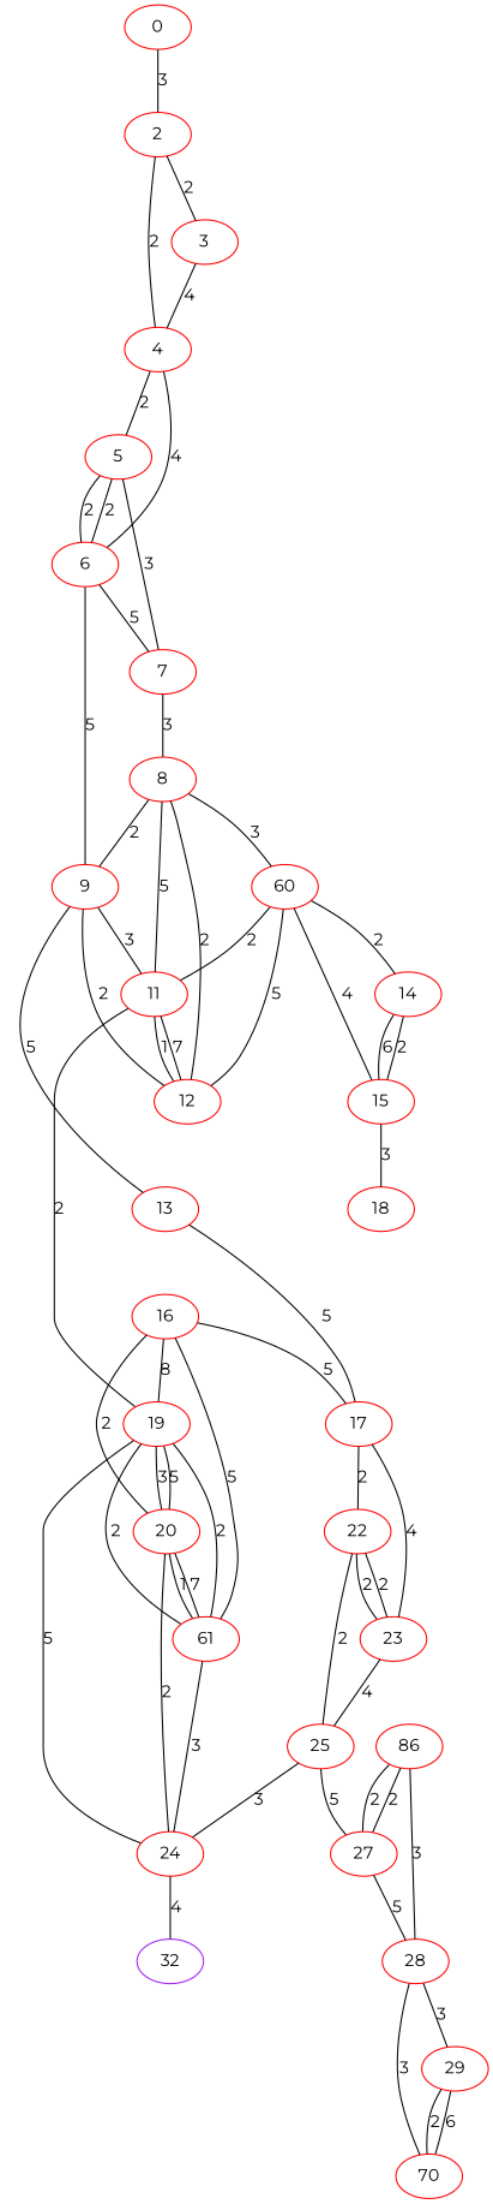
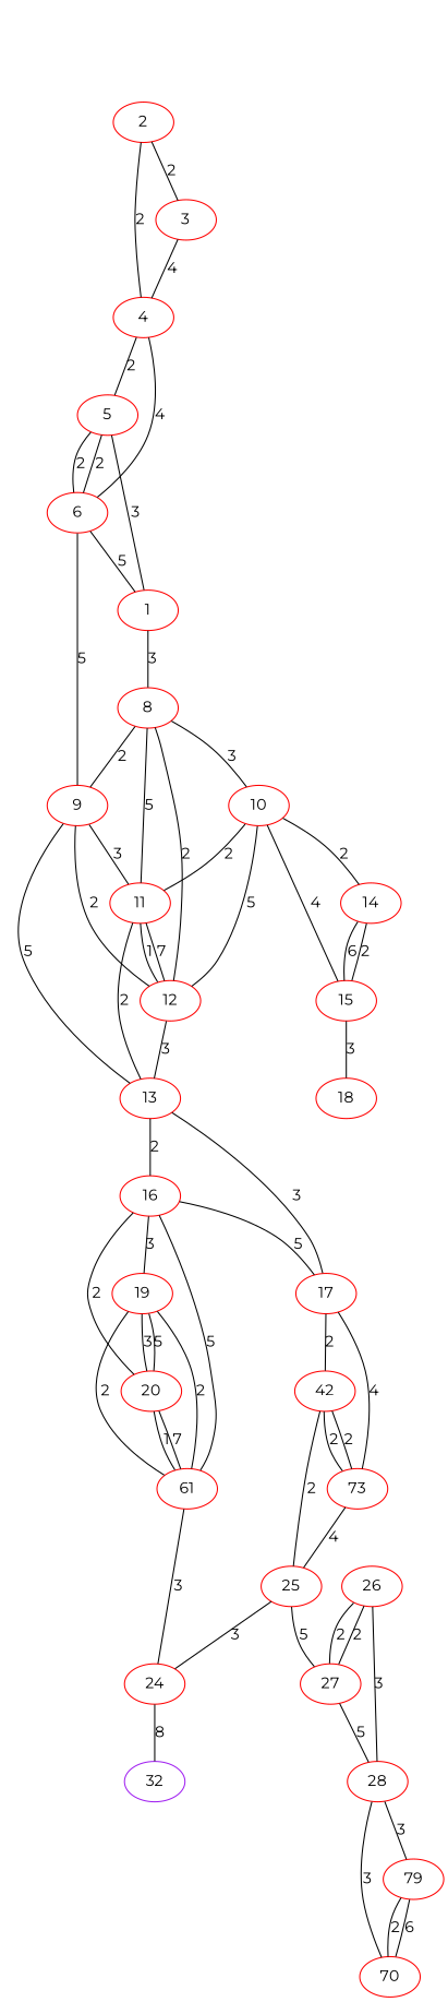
  graph {
    fontname=Montserrat
    node [color=red fontname=Montserrat weight=1]
    edge [fontname=Montserrat]
-   0
    2
    3
    4
    5
    6
-   7
+   7 [label=1]
    9
    8
-   10 [label=60]
+   10
    11
    12
    13
    14
    15
    16
    17
    18
    19
    20
    n21 [label=61]
-   22
-   23
+   22 [label=42]
+   23 [label=73]
    24
    25
    32 [color=purple weight=4]
    27
-   26 [label=86]
+   26
    28
-   29
+   29 [label=79]
    n31 [label=70]
-   0 -- 2 [label=3]
    2 -- 3 [label=2]
    2 -- 4 [label=2]
    3 -- 4 [label=4]
    4 -- 5 [label=2]
    4 -- 6 [label=4]
    5 -- 6 [label=2]
    5 -- 6 [label=2]
    5 -- 7 [label=3]
    6 -- 7 [label=5]
    6 -- 9 [label=5]
    7 -- 8 [label=3]
    9 -- 11 [label=3]
    9 -- 12 [label=2]
    9 -- 13 [label=5]
    8 -- 9 [label=2]
    8 -- 10 [label=3]
    8 -- 11 [label=5]
    8 -- 12 [label=2]
    10 -- 11 [label=2]
    10 -- 12 [label=5]
    10 -- 14 [label=2]
    10 -- 15 [label=4]
    11 -- 12 [label=7]
    11 -- 12 [label=1]
-   11 -- 19 [label=2]
-   13 -- 17 [label=5]
+   11 -- 13 [label=2]
+   12 -- 13 [label=3]
+   13 -- 16 [label=2]
+   13 -- 17 [label=3]
    14 -- 15 [label=2]
    14 -- 15 [label=6]
    15 -- 18 [label=3]
    16 -- 17 [label=5]
-   16 -- 19 [label=8]
+   16 -- 19 [label=3]
    16 -- 20 [label=2]
    16 -- n21 [label=5]
    17 -- 22 [label=2]
    17 -- 23 [label=4]
    19 -- 20 [label=3]
    19 -- 20 [label=5]
    19 -- n21 [label=2]
    19 -- n21 [label=2]
-   19 -- 24 [label=5]
    20 -- n21 [label=1]
    20 -- n21 [label=7]
-   20 -- 24 [label=2]
    n21 -- 24 [label=3]
    22 -- 23 [label=2]
    22 -- 23 [label=2]
    22 -- 25 [label=2]
    23 -- 25 [label=4]
-   24 -- 32 [label=4]
+   24 -- 32 [label=8]
    25 -- 24 [label=3]
    25 -- 27 [label=5]
    27 -- 28 [label=5]
    26 -- 27 [label=2]
    26 -- 27 [label=2]
    26 -- 28 [label=3]
    28 -- 29 [label=3]
    28 -- n31 [label=3]
    29 -- n31 [label=2]
    29 -- n31 [label=6]
  }
